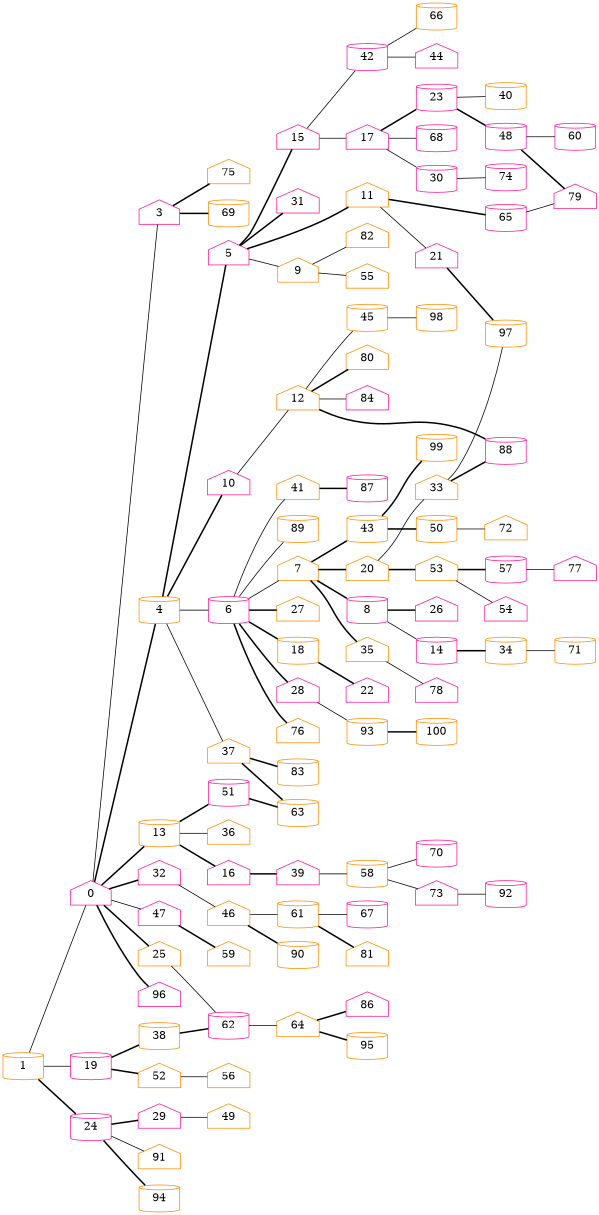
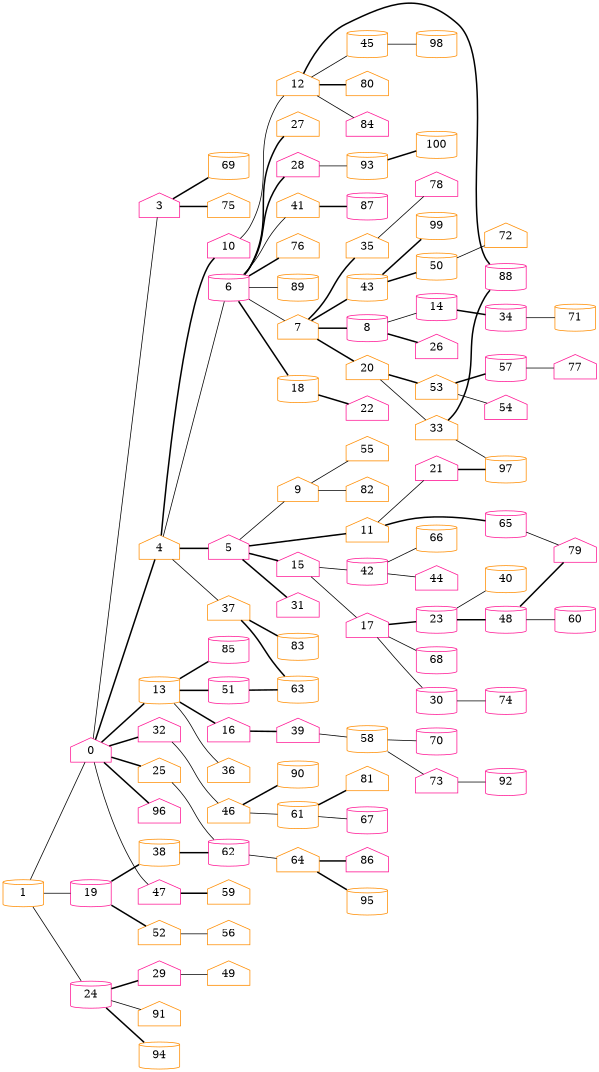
  graph {
    rankdir=LR
    node [color=darkorange shape=house]
    edge [style=bold]
    1 [shape=cylinder]
    n2 [color=deeppink label=0]
    19 [color=deeppink shape=cylinder]
    24 [color=deeppink shape=cylinder]
    3 [color=deeppink]
-   4 [shape=cylinder]
+   4
    13 [shape=cylinder]
    25
    32 [color=deeppink]
    47 [color=deeppink]
    96 [color=deeppink]
    38 [shape=cylinder]
    52
    29 [color=deeppink]
    91
    94 [shape=cylinder]
    69 [shape=cylinder]
    75
    5 [color=deeppink]
    6 [color=deeppink shape=cylinder]
    10 [color=deeppink]
    37
    16 [color=deeppink]
    36
    51 [color=deeppink shape=cylinder]
+   85 [color=deeppink shape=cylinder]
    62 [color=deeppink shape=cylinder]
    46
    59
    56
    49
    9
    11
    15 [color=deeppink]
    31 [color=deeppink]
    7
    18 [shape=cylinder]
    27
    28 [color=deeppink]
    41
    76
    89 [shape=cylinder]
    12
    63 [shape=cylinder]
    83 [shape=cylinder]
    39 [color=deeppink]
    64
    61 [shape=cylinder]
    90 [shape=cylinder]
    55
    82
    21 [color=deeppink]
    65 [color=deeppink shape=cylinder]
    17 [color=deeppink]
    42 [color=deeppink shape=cylinder]
    8 [color=deeppink shape=cylinder]
    20
    35
    43 [shape=cylinder]
    22 [color=deeppink]
    93 [shape=cylinder]
    87 [color=deeppink shape=cylinder]
    45 [shape=cylinder]
    80
    84 [color=deeppink]
    88 [color=deeppink shape=cylinder]
    97 [shape=cylinder]
    79 [color=deeppink]
    23 [color=deeppink shape=cylinder]
    30 [color=deeppink shape=cylinder]
    68 [color=deeppink shape=cylinder]
    44 [color=deeppink]
    66 [shape=cylinder]
    14 [color=deeppink shape=cylinder]
    26 [color=deeppink]
    33
    53
    78 [color=deeppink]
    50 [shape=cylinder]
    99 [shape=cylinder]
    100 [shape=cylinder]
-   34 [shape=cylinder]
+   34 [color=deeppink shape=cylinder]
    54 [color=deeppink]
    57 [color=deeppink shape=cylinder]
    72
    71 [shape=cylinder]
    98 [shape=cylinder]
    58 [shape=cylinder]
    40 [shape=cylinder]
    48 [color=deeppink shape=cylinder]
    74 [color=deeppink shape=cylinder]
    70 [color=deeppink shape=cylinder]
    73 [color=deeppink]
    60 [color=deeppink shape=cylinder]
    77 [color=deeppink]
    86 [color=deeppink]
    95 [shape=cylinder]
    67 [color=deeppink shape=cylinder]
    81
    92 [color=deeppink shape=cylinder]
    1 -- n2 [style=solid]
    1 -- 19 [style=solid]
-   1 -- 24
+   1 -- 24 [style=solid]
    n2 -- 3 [style=solid]
    n2 -- 4
    n2 -- 13
    n2 -- 25
    n2 -- 32
    n2 -- 47 [style=solid]
    n2 -- 96
    19 -- 38
    19 -- 52
    24 -- 29
    24 -- 91 [style=solid]
    24 -- 94
    3 -- 69
    3 -- 75
    4 -- 5
    4 -- 6 [style=solid]
    4 -- 10
    4 -- 37 [style=solid]
    13 -- 16
    13 -- 36 [style=solid]
    13 -- 51
+   13 -- 85
    25 -- 62 [style=solid]
    32 -- 46 [style=solid]
    47 -- 59
    38 -- 62
    52 -- 56 [style=solid]
    29 -- 49 [style=solid]
    5 -- 9 [style=solid]
    5 -- 11
    5 -- 15
    5 -- 31
    6 -- 7 [style=solid]
    6 -- 18
    6 -- 27
    6 -- 28
    6 -- 41 [style=solid]
    6 -- 76
    6 -- 89 [style=solid]
    10 -- 12 [style=solid]
    37 -- 63
    37 -- 83
    16 -- 39
    51 -- 63
    62 -- 64 [style=solid]
    46 -- 61 [style=solid]
    46 -- 90
    9 -- 55 [style=solid]
    9 -- 82 [style=solid]
    11 -- 21 [style=solid]
    11 -- 65
    15 -- 17 [style=solid]
    15 -- 42 [style=solid]
    7 -- 8
    7 -- 20
    7 -- 35
    7 -- 43
    18 -- 22
    28 -- 93 [style=solid]
    41 -- 87
    12 -- 45 [style=solid]
    12 -- 80
    12 -- 84 [style=solid]
    12 -- 88
    39 -- 58 [style=solid]
    64 -- 86
    64 -- 95
    61 -- 67 [style=solid]
    61 -- 81
    21 -- 97
    65 -- 79 [style=solid]
    17 -- 23
    17 -- 30 [style=solid]
    17 -- 68 [style=solid]
    42 -- 44 [style=solid]
    42 -- 66 [style=solid]
    8 -- 14 [style=solid]
    8 -- 26
    20 -- 33 [style=solid]
    20 -- 53
    35 -- 78 [style=solid]
    43 -- 50
    43 -- 99
    93 -- 100
    45 -- 98 [style=solid]
    23 -- 40 [style=solid]
    23 -- 48
    30 -- 74 [style=solid]
    14 -- 34
    33 -- 88
    33 -- 97 [style=solid]
    53 -- 54 [style=solid]
    53 -- 57
    50 -- 72 [style=solid]
    34 -- 71 [style=solid]
    57 -- 77 [style=solid]
    58 -- 70 [style=solid]
    58 -- 73 [style=solid]
    48 -- 79
    48 -- 60 [style=solid]
    73 -- 92 [style=solid]
  }
